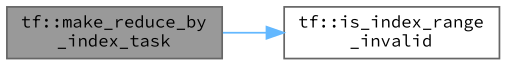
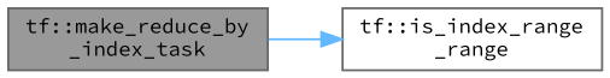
  digraph {
    rankdir=LR
    fontname="Source Code Pro"
    node [fontname="Source Code Pro" fontsize=10 shape=box style=filled]
    n1 [color=gray40 fillcolor=grey60 fontcolor=black height=0.2 label="tf::make_reduce_by\l_index_task" width=0.4]
-   n2 [color=grey40 fillcolor=white height=0.2 label="tf::is_index_range\l_invalid" width=0.4]
+   n2 [color=grey40 fillcolor=white height=0.2 label="tf::is_index_range\l_range" width=0.4]
    n1 -> n2 [color=steelblue1 fontname="Source Code Pro" fontsize=10 labelfontname=Helvetica labelfontsize=10 style=solid]
  }
